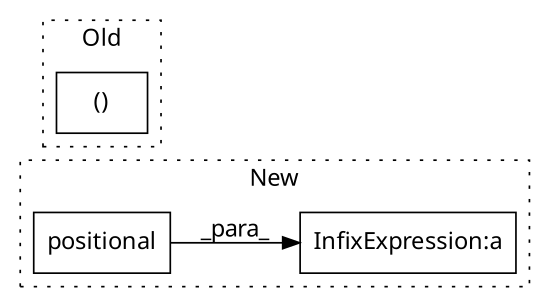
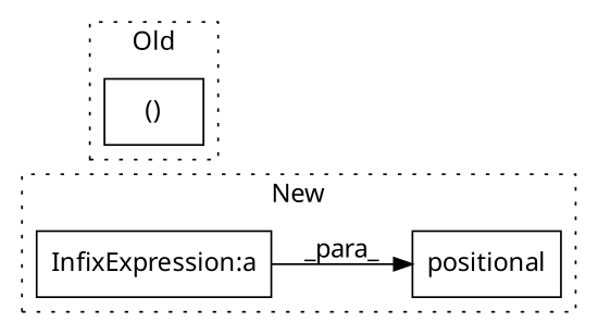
  digraph {
    rankdir=LR
    fontname="Noto Sans"
    node [shape=box fontname="Noto Sans"]
    n1 [a=32 l="11,1" label=positional s="11850,11862"]
    n2 [a=27 l=3 label="InfixExpression:a" s=11890]
    n3 [a=106 l=29 label="()" s=12259]
    subgraph cluster_1 {
      label=New
      style=dotted
      n1
      n2
    }
    subgraph cluster_2 {
      label=Old
      style=dotted
      n3
    }
-   n1 -> n2 [label=_para_ fontname="Noto Sans"]
+   n2 -> n1 [label=_para_ fontname="Noto Sans"]
  }
